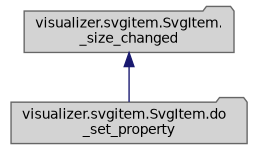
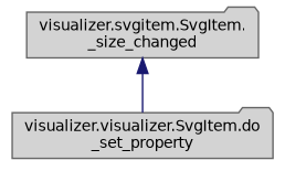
  digraph {
    rankdir=TB
    node [color=gray40 fillcolor=lightgrey fontname=Helvetica fontsize=10 shape=folder style=filled]
    n1 [fontcolor=black height=0.2 label="visualizer.svgitem.SvgItem.\l_size_changed" width=0.4]
-   n2 [height=0.2 label="visualizer.svgitem.SvgItem.do\l_set_property" width=0.4]
+   n2 [height=0.2 label="visualizer.visualizer.SvgItem.do\l_set_property" width=0.4]
    n1 -> n2 [color=midnightblue dir=back fontname=Helvetica fontsize=10 labelfontname=Helvetica labelfontsize=10 style=solid]
  }
